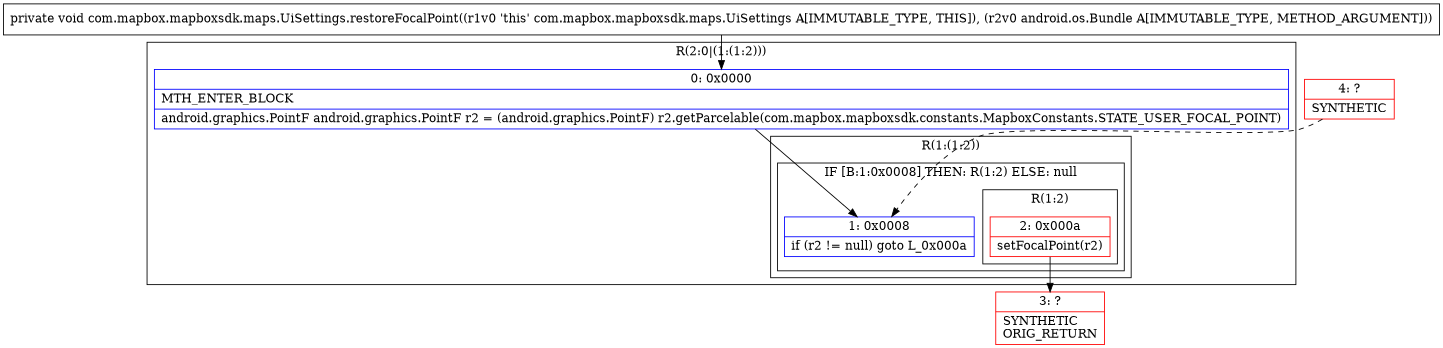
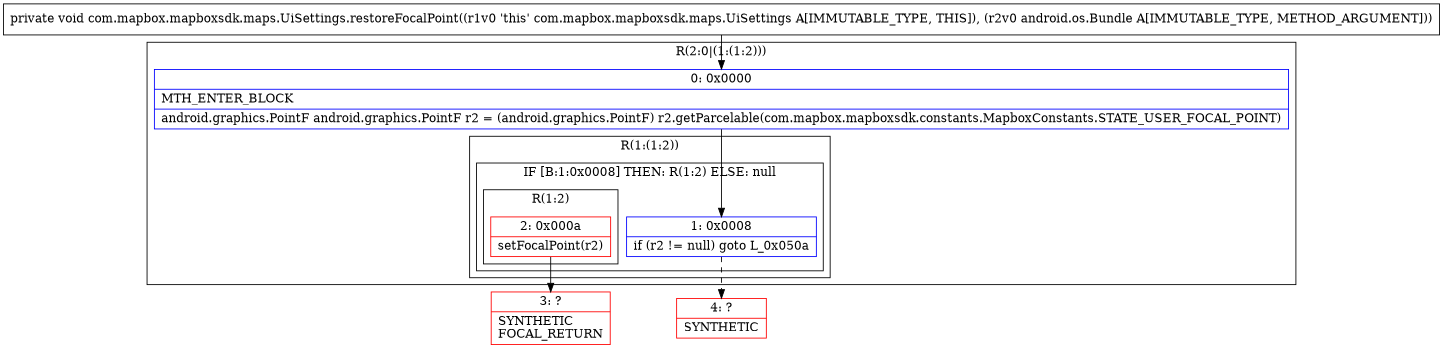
  digraph {
    node [color=red shape=record]
    n1 [label="{2\:\ 0x000a|setFocalPoint(r2)\l}"]
-   n2 [color=blue label="{1\:\ 0x0008|if (r2 != null) goto L_0x000a\l}"]
+   n2 [color=blue label="{1\:\ 0x0008|if (r2 != null) goto L_0x050a\l}"]
    n3 [color=blue label="{0\:\ 0x0000|MTH_ENTER_BLOCK\l|android.graphics.PointF android.graphics.PointF r2 = (android.graphics.PointF) r2.getParcelable(com.mapbox.mapboxsdk.constants.MapboxConstants.STATE_USER_FOCAL_POINT)\l}"]
-   n4 [label="{3\:\ ?|SYNTHETIC\lORIG_RETURN\l}"]
+   n4 [label="{3\:\ ?|SYNTHETIC\lFOCAL_RETURN\l}"]
    n5 [label="{4\:\ ?|SYNTHETIC\l}"]
    n6 [label="{private void com.mapbox.mapboxsdk.maps.UiSettings.restoreFocalPoint((r1v0 'this' com.mapbox.mapboxsdk.maps.UiSettings A[IMMUTABLE_TYPE, THIS]), (r2v0 android.os.Bundle A[IMMUTABLE_TYPE, METHOD_ARGUMENT])) }" color=""]
    subgraph cluster_1 {
      label="R(2:0|(1:(1:2)))"
      n3
      subgraph cluster_2 {
        label="R(1:(1:2))"
        subgraph cluster_3 {
          label="IF [B:1:0x0008] THEN: R(1:2) ELSE: null"
          n2
          subgraph cluster_4 {
            label="R(1:2)"
            n1
          }
        }
      }
    }
    n1 -> n4
-   n5 -> n2 [style=dashed]
+   n2 -> n5 [style=dashed]
    n3 -> n2
    n6 -> n3
  }
